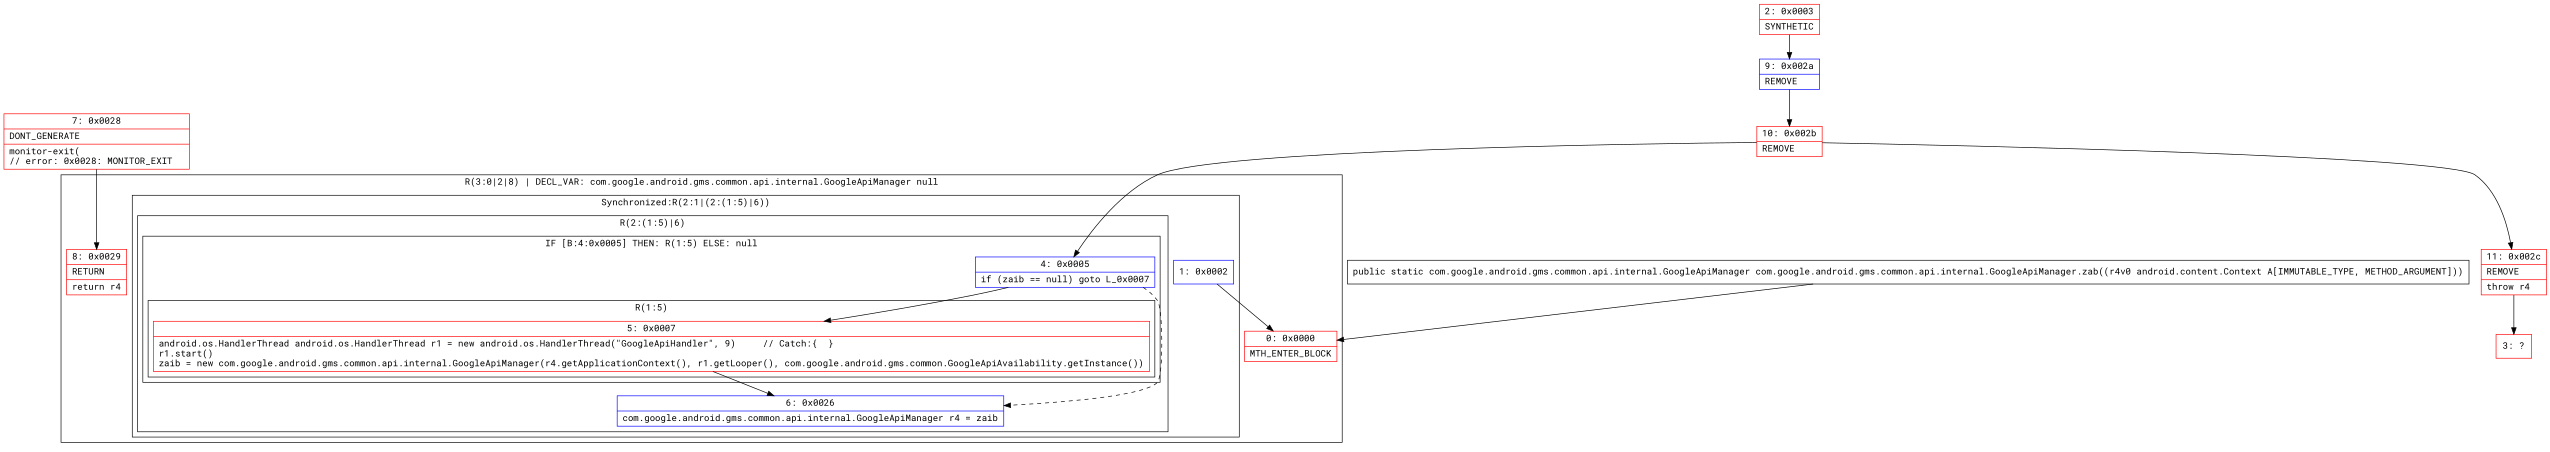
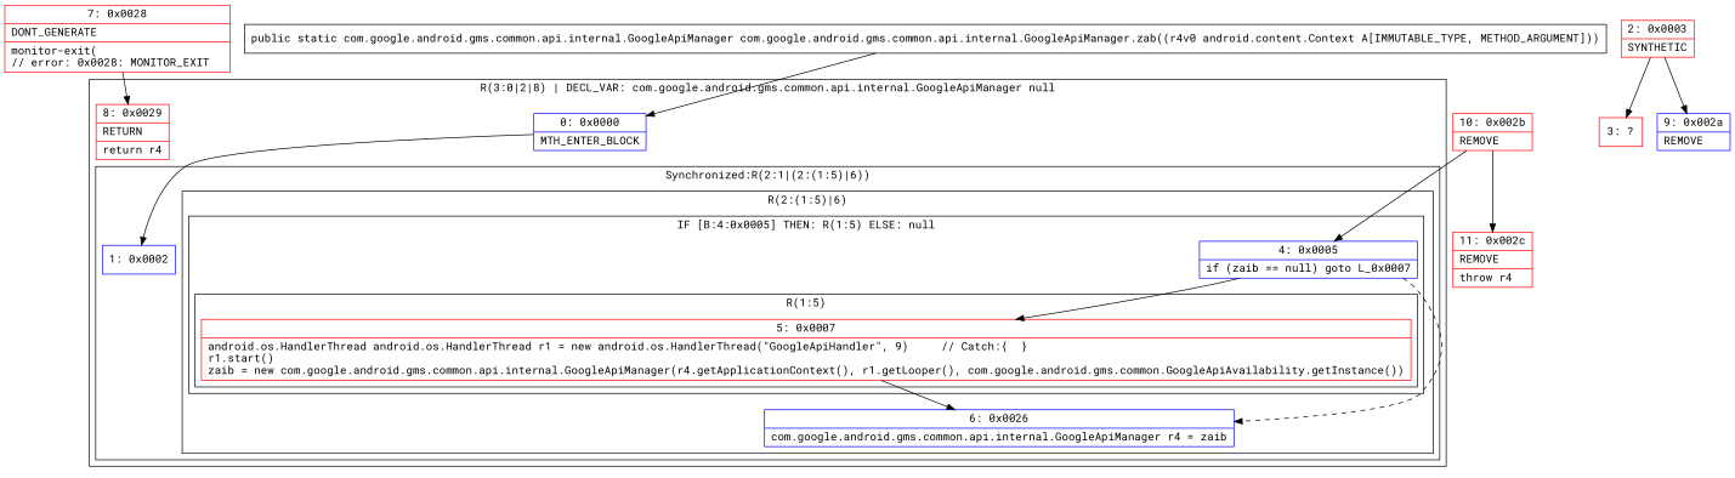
  digraph {
    fontname="Roboto Mono"
    node [color=red fontname="Roboto Mono" shape=record]
    edge [fontname="Roboto Mono"]
    n1 [label="{5\:\ 0x0007|android.os.HandlerThread android.os.HandlerThread r1 = new android.os.HandlerThread(\"GoogleApiHandler\", 9)     \/\/ Catch:\{  \}\lr1.start()\lzaib = new com.google.android.gms.common.api.internal.GoogleApiManager(r4.getApplicationContext(), r1.getLooper(), com.google.android.gms.common.GoogleApiAvailability.getInstance())\l}"]
    n2 [color=blue label="{4\:\ 0x0005|if (zaib == null) goto L_0x0007\l}"]
    n3 [color=blue label="{6\:\ 0x0026|com.google.android.gms.common.api.internal.GoogleApiManager r4 = zaib\l}"]
    n4 [color=blue label="{1\:\ 0x0002}"]
-   n5 [label="{0\:\ 0x0000|MTH_ENTER_BLOCK\l}"]
+   n5 [color=blue label="{0\:\ 0x0000|MTH_ENTER_BLOCK\l}"]
    n6 [label="{8\:\ 0x0029|RETURN\l|return r4\l}"]
    n7 [label="{2\:\ 0x0003|SYNTHETIC\l}"]
    n8 [label="{3\:\ ?}"]
    n9 [color=blue label="{9\:\ 0x002a|REMOVE\l}"]
    n10 [label="{7\:\ 0x0028|DONT_GENERATE\l|monitor\-exit(\l\/\/ error: 0x0028: MONITOR_EXIT  \l}"]
    n11 [label="{10\:\ 0x002b|REMOVE\l}"]
    n12 [label="{11\:\ 0x002c|REMOVE\l|throw r4\l}"]
    n13 [label="{public static com.google.android.gms.common.api.internal.GoogleApiManager com.google.android.gms.common.api.internal.GoogleApiManager.zab((r4v0 android.content.Context A[IMMUTABLE_TYPE, METHOD_ARGUMENT])) }" color=""]
    subgraph cluster_1 {
      label="R(3:0|2|8) | DECL_VAR: com.google.android.gms.common.api.internal.GoogleApiManager null\l"
      n5
      n6
      subgraph cluster_2 {
        label="Synchronized:R(2:1|(2:(1:5)|6))"
        n4
        subgraph cluster_3 {
          label="R(2:(1:5)|6)"
          n3
          subgraph cluster_4 {
            label="IF [B:4:0x0005] THEN: R(1:5) ELSE: null"
            n2
            subgraph cluster_5 {
              label="R(1:5)"
              n1
            }
          }
        }
      }
    }
    n1 -> n3
    n2 -> n1
    n2 -> n3 [style=dashed]
-   n4 -> n5
-   n12 -> n8
+   n5 -> n4
+   n7 -> n8
    n7 -> n9
-   n9 -> n11
    n10 -> n6
    n11 -> n2
    n11 -> n12
    n13 -> n5
  }
